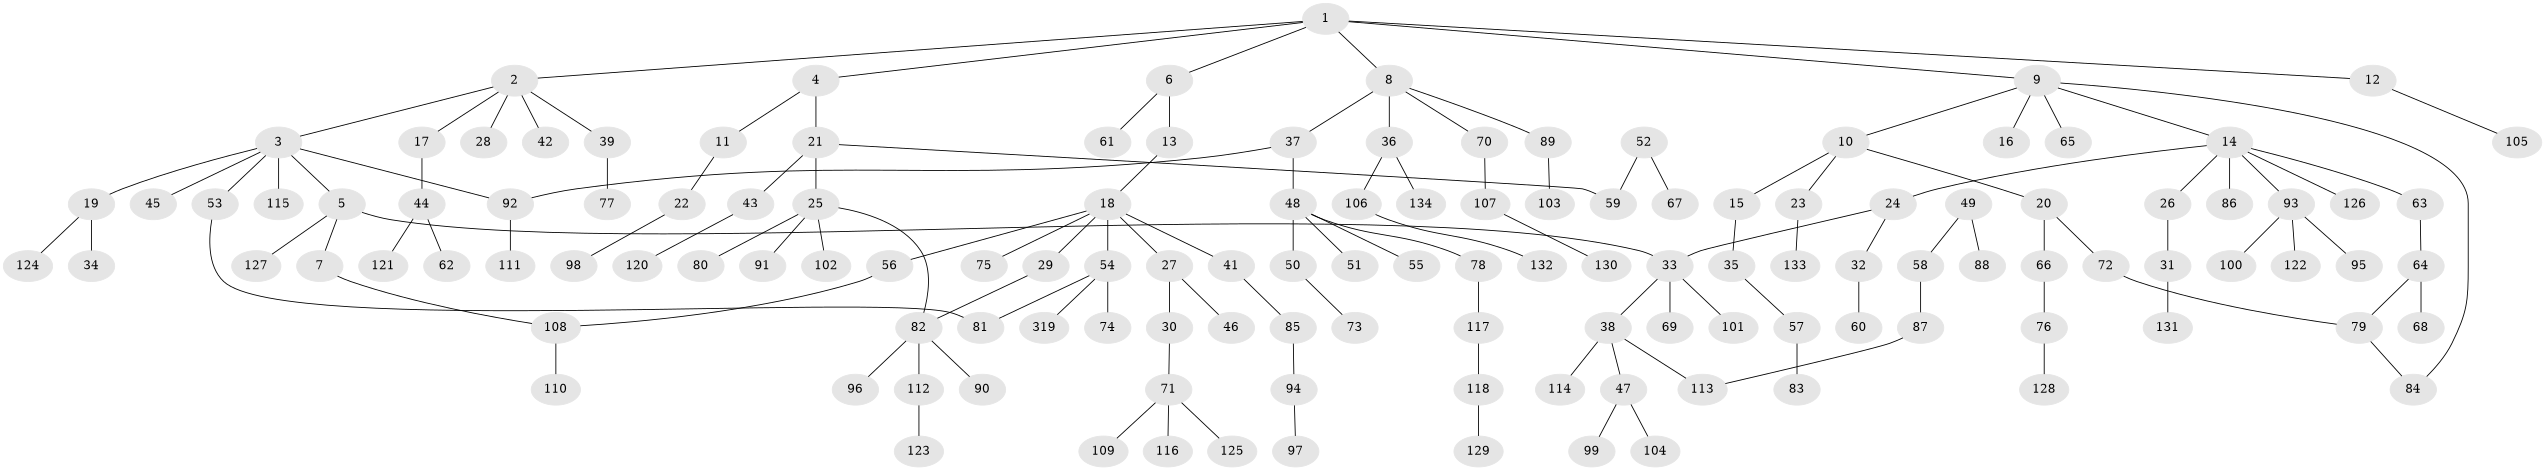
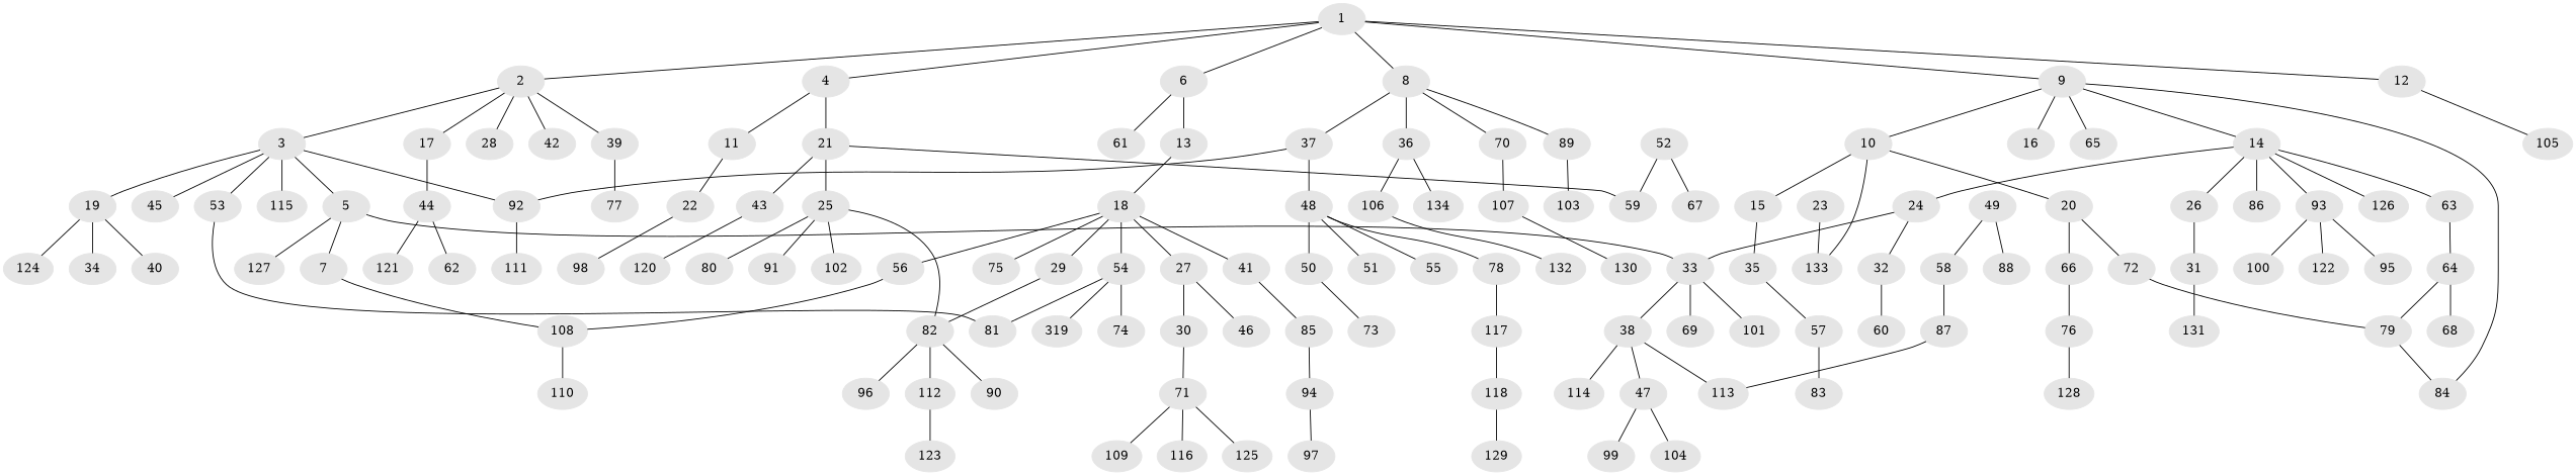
  graph {
    node [color=gray90 style=filled]
    1
    2
    4
    6
    8
    9
    12
    3
    17
    28
    39
    42
    11
    21
    13
    61
    36
    37
    70
    89
    10
    14
    16
    65
    84
    105
    5
    19
    45
    53
    92
    115
    44
    77
    7
    33
    127
    34
+   40
    124
    81
    111
    22
    25
    43
    59
    108
    38
    69
    101
    18
    110
    106
    134
    48
    107
    103
    15
    20
    23
    24
    26
    63
    86
    93
    126
    35
    66
    72
    133
    98
    27
    29
    41
    54
    56
    75
    32
    31
    64
    95
    100
    122
    57
    62
    121
    30
    46
    82
    85
    74
    n92 [label=319]
    76
    79
    80
    91
    102
    120
    52
    67
    60
    90
    96
    112
    131
    71
    109
    116
    125
    47
    113
    114
    83
    132
    50
    51
    55
    78
    73
    99
    104
    94
    49
    58
    88
    117
    87
    68
    128
    130
    118
    123
    97
    129
    1 -- 2
    1 -- 4
    1 -- 6
    1 -- 8
    1 -- 9
    1 -- 12
    2 -- 3
    2 -- 17
    2 -- 28
    2 -- 39
    2 -- 42
    4 -- 11
    4 -- 21
    6 -- 13
    6 -- 61
    8 -- 36
    8 -- 37
    8 -- 70
    8 -- 89
    9 -- 10
    9 -- 14
    9 -- 16
    9 -- 65
    9 -- 84
    12 -- 105
    3 -- 5
    3 -- 19
    3 -- 45
    3 -- 53
    3 -- 92
    3 -- 115
    17 -- 44
    39 -- 77
    11 -- 22
    21 -- 25
    21 -- 43
    21 -- 59
    13 -- 18
    36 -- 106
    36 -- 134
    37 -- 92
    37 -- 48
    70 -- 107
    89 -- 103
    10 -- 15
    10 -- 20
-   10 -- 23
+   10 -- 133
    14 -- 24
    14 -- 26
    14 -- 63
    14 -- 86
    14 -- 93
    14 -- 126
    5 -- 7
    5 -- 33
    5 -- 127
    19 -- 34
+   19 -- 40
    19 -- 124
    53 -- 81
    92 -- 111
    44 -- 62
    44 -- 121
    7 -- 108
    33 -- 38
    33 -- 69
    33 -- 101
    22 -- 98
    25 -- 82
    25 -- 80
    25 -- 91
    25 -- 102
    43 -- 120
    108 -- 110
    38 -- 47
    38 -- 113
    38 -- 114
    18 -- 27
    18 -- 29
    18 -- 41
    18 -- 54
    18 -- 56
    18 -- 75
    106 -- 132
    48 -- 50
    48 -- 51
    48 -- 55
    48 -- 78
    107 -- 130
    15 -- 35
    20 -- 66
    20 -- 72
    23 -- 133
    24 -- 33
    24 -- 32
    26 -- 31
    63 -- 64
    93 -- 95
    93 -- 100
    93 -- 122
    35 -- 57
    66 -- 76
    72 -- 79
    27 -- 30
    27 -- 46
    29 -- 82
    41 -- 85
    54 -- 81
    54 -- 74
    54 -- n92
    56 -- 108
    32 -- 60
    31 -- 131
    64 -- 79
    64 -- 68
    57 -- 83
    30 -- 71
    82 -- 90
    82 -- 96
    82 -- 112
    85 -- 94
    76 -- 128
    79 -- 84
    52 -- 59
    52 -- 67
    112 -- 123
    71 -- 109
    71 -- 116
    71 -- 125
    47 -- 99
    47 -- 104
    50 -- 73
    78 -- 117
    94 -- 97
    49 -- 58
    49 -- 88
    58 -- 87
    117 -- 118
    87 -- 113
    118 -- 129
  }
